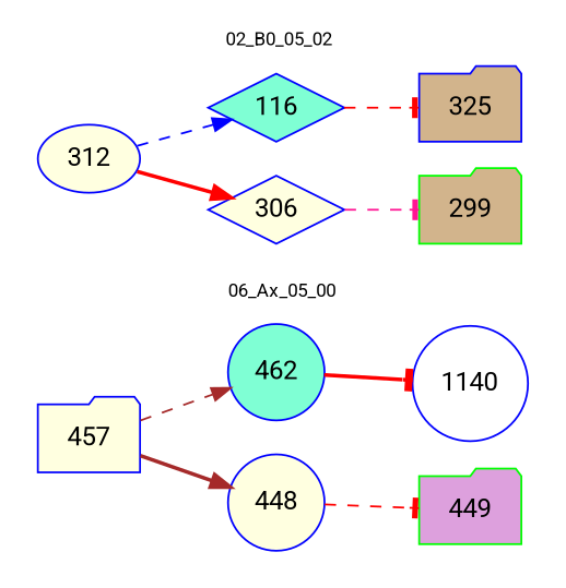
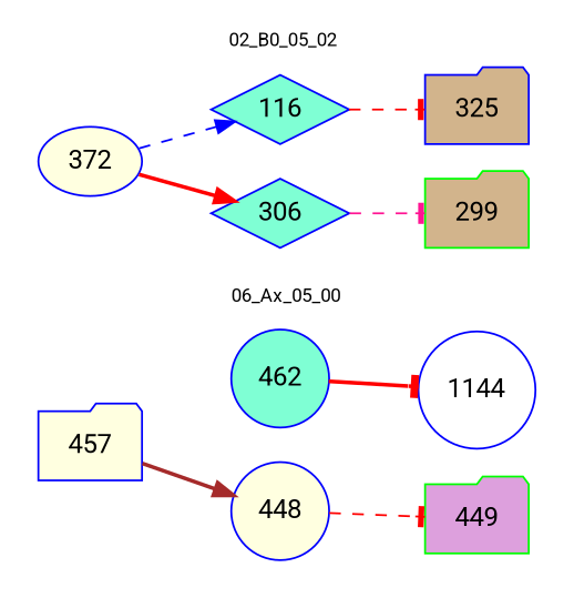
  digraph {
    fontname=Roboto
    rankdir=LR
    node [color=blue fillcolor=lightyellow fontname=Roboto shape=folder style=filled]
    edge [arrowhead=normal color=red fontname=Roboto style=dashed]
    n1 [label=457]
    n2 [label=448 shape=circle]
    n3 [fillcolor=aquamarine label=462 shape=circle]
    n4 [color=green fillcolor=plum label=449]
-   n5 [fillcolor=white label=1140 shape=circle]
-   n6 [label=312 shape=ellipse]
-   n7 [label=306 shape=diamond]
+   n5 [fillcolor=white label=1144 shape=circle]
+   n6 [label=372 shape=ellipse]
+   n7 [fillcolor=aquamarine label=306 shape=diamond]
    n8 [fillcolor=aquamarine label=116 shape=diamond]
    n9 [color=green fillcolor=tan label=299]
    n10 [fillcolor=tan label=325]
    subgraph cluster_1 {
      color=white
      fontsize=10
      label="06_Ax_05_00"
      n1
      n2
      n3
      n4
      n5
    }
    subgraph cluster_2 {
      color=white
      fontsize=10
      label="02_B0_05_02"
      n6
      n7
      n8
      n9
      n10
    }
    n1 -> n2 [color=brown style=bold]
-   n1 -> n3 [color=brown]
    n2 -> n4 [arrowhead=tee]
    n3 -> n5 [arrowhead=tee style=bold]
    n6 -> n7 [style=bold]
    n6 -> n8 [color=blue]
    n7 -> n9 [arrowhead=tee color=deeppink]
    n8 -> n10 [arrowhead=tee]
  }
